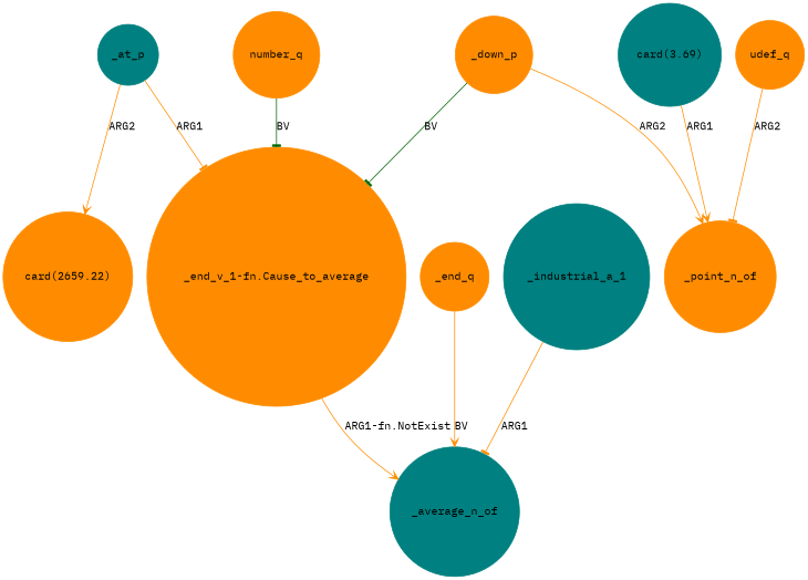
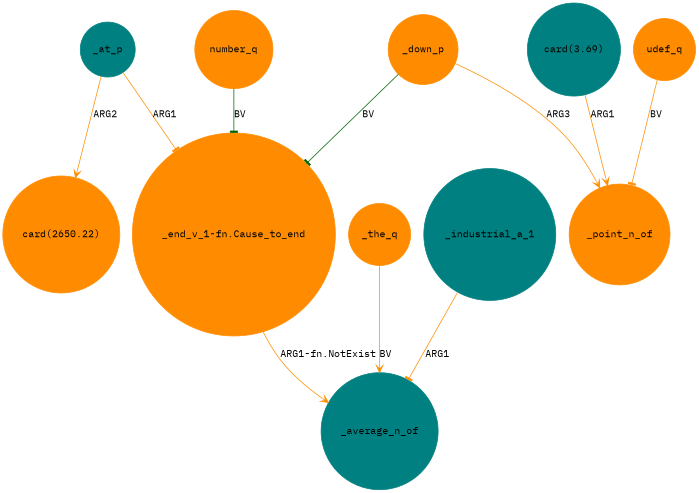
  digraph {
    fontname="IBM Plex Mono"
    node [color=darkorange fontname="IBM Plex Mono" shape=circle style=filled]
    edge [arrowhead=tee color=darkorange fontname="IBM Plex Mono"]
    _down_p
-   "_end_v_1-fn.Cause_to_end" [label="_end_v_1-fn.Cause_to_average"]
+   "_end_v_1-fn.Cause_to_end"
    _point_n_of
    _average_n_of [color=teal]
    "card(3.69)" [color=teal]
    _at_p [color=teal]
-   "card(2659.22)"
-   _the_q [label=_end_q]
+   "card(2659.22)" [label="card(2650.22)"]
+   _the_q
    _industrial_a_1 [color=teal]
    number_q
    udef_q
    _down_p -> "_end_v_1-fn.Cause_to_end" [color=darkgreen label=BV]
-   _down_p -> _point_n_of [arrowhead=vee label=ARG2]
+   _down_p -> _point_n_of [arrowhead=vee label=ARG3]
    "_end_v_1-fn.Cause_to_end" -> _average_n_of [arrowhead=vee label="ARG1-fn.NotExist"]
    "card(3.69)" -> _point_n_of [arrowhead=vee label=ARG1]
    _at_p -> "_end_v_1-fn.Cause_to_end" [label=ARG1]
    _at_p -> "card(2659.22)" [arrowhead=vee label=ARG2]
    _the_q -> _average_n_of [arrowhead=vee label=BV]
    _industrial_a_1 -> _average_n_of [label=ARG1]
    number_q -> "_end_v_1-fn.Cause_to_end" [color=darkgreen label=BV]
-   udef_q -> _point_n_of [label=ARG2]
+   udef_q -> _point_n_of [label=BV]
  }
